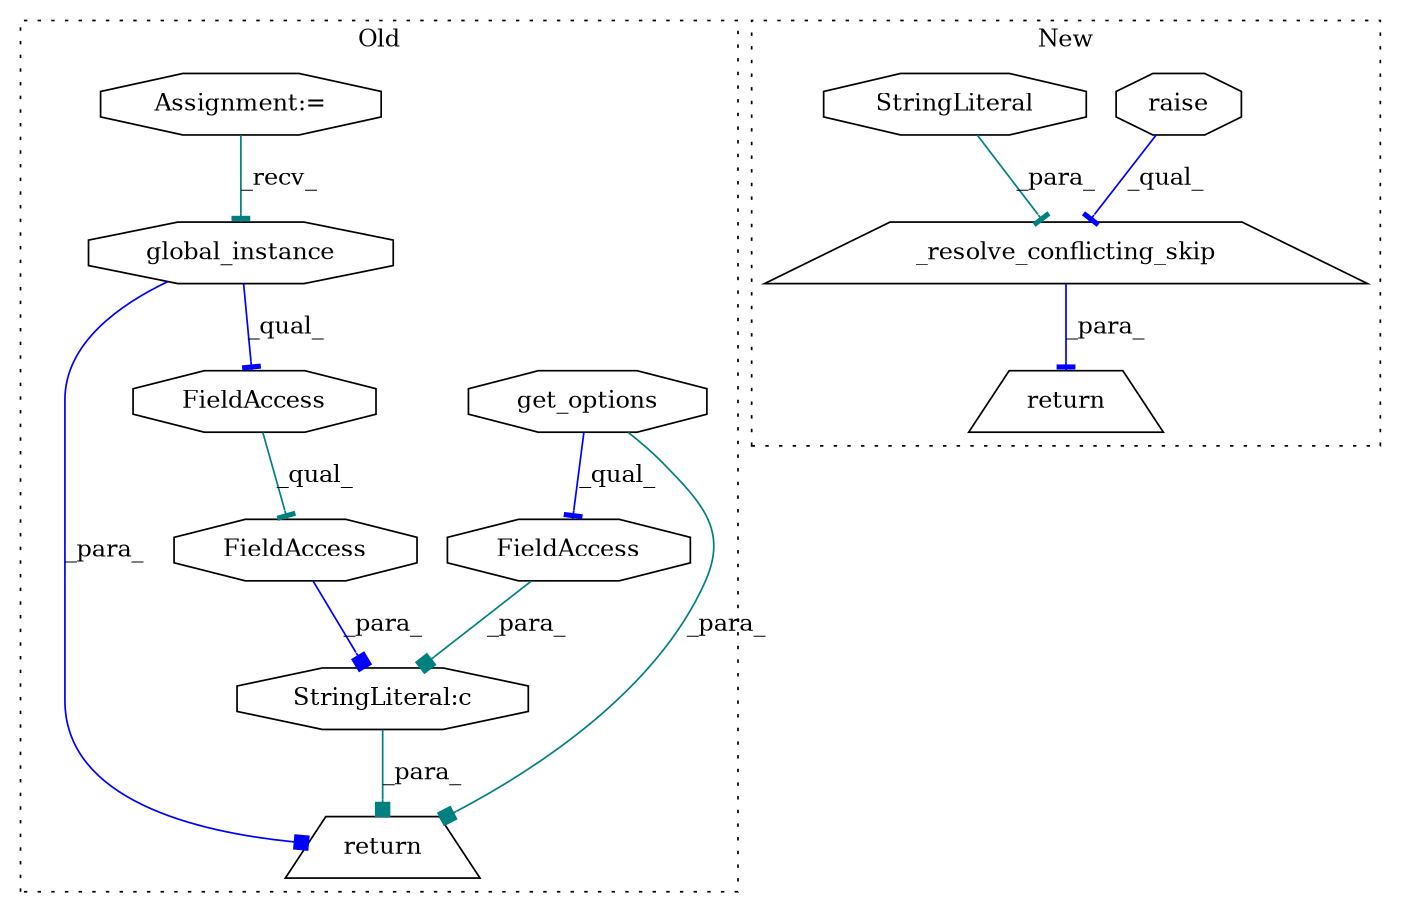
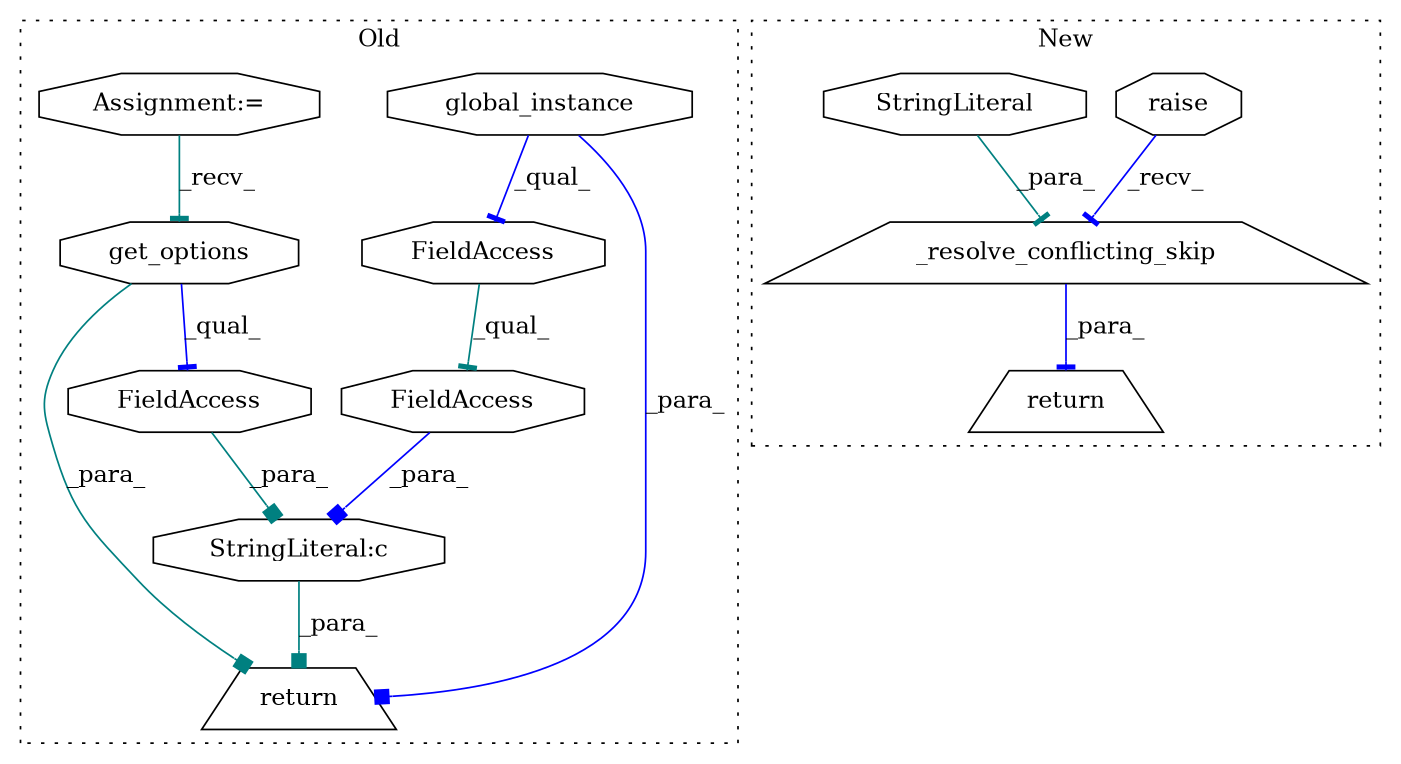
  digraph {
    node [a=32 l=7 s=2473 shape=octagon]
    edge [arrowhead=tee color=blue]
    n1 [l=13 label=get_options s=2451]
    n2 [a=27 l=4 label="StringLiteral:c" s=2469]
    n3 [a=22 l=47 label=FieldAccess]
    n4 [a=22 l=23 label=FieldAccess s=2446]
    n5 [a=22 l=42 label=FieldAccess]
    n6 [l=17 label=global_instance s=2490]
    n7 [a=7 l=16 label="Assignment:=" s=2416]
    n8 [a=41 label=return s=2438 shape=trapezium]
    n9 [l="26,1" label=_resolve_conflicting_skip s="2683,2734" shape=trapezium]
    n10 [label=raise s=2675]
    n11 [a=45 l=25 label=StringLiteral s=2709]
    n12 [a=41 label=return s=2668 shape=trapezium]
    subgraph cluster_1 {
      label=Old
      style=dotted
      n1
      n2
      n3
      n4
      n5
      n6
      n7
      n8
    }
    subgraph cluster_2 {
      label=New
      style=dotted
      n9
      n10
      n11
      n12
    }
    n1 -> n4 [label=_qual_]
    n1 -> n8 [arrowhead=box color=teal label=_para_]
    n2 -> n8 [arrowhead=box color=teal label=_para_]
    n3 -> n2 [arrowhead=box label=_para_]
    n4 -> n2 [arrowhead=box color=teal label=_para_]
    n5 -> n3 [color=teal label=_qual_]
    n6 -> n5 [label=_qual_]
    n6 -> n8 [arrowhead=box label=_para_]
-   n7 -> n6 [color=teal label=_recv_]
+   n7 -> n1 [color=teal label=_recv_]
    n9 -> n12 [label=_para_]
-   n10 -> n9 [label=_qual_]
+   n10 -> n9 [label=_recv_]
    n11 -> n9 [color=teal label=_para_]
  }
